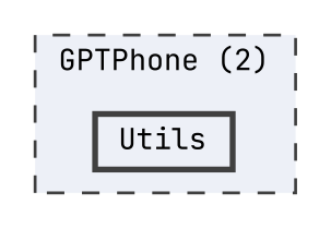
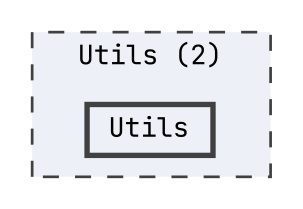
  digraph {
    compound=true
    fontname="JetBrains Mono"
    n1 [color=grey25 fillcolor="#edf0f7" fontname="JetBrains Mono" fontsize=10 height=0.2 label=Utils shape=box style="filled,bold" width=0.4]
    subgraph cluster_1 {
      bgcolor="#edf0f7"
      fontsize=10
-     label="GPTPhone (2)"
+     label="Utils (2)"
      pencolor=grey25
      style="filled,dashed"
      n1
    }
  }
